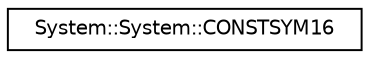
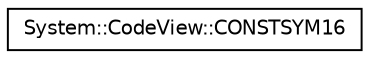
  digraph {
    rankdir=LR
-   n1 [color=black fillcolor=white fontname=Helvetica fontsize=10 height=0.2 label="System::System::CONSTSYM16" shape=record style=filled width=0.4]
+   n1 [color=black fillcolor=white fontname=Helvetica fontsize=10 height=0.2 label="System::CodeView::CONSTSYM16" shape=record style=filled width=0.4]
  }
